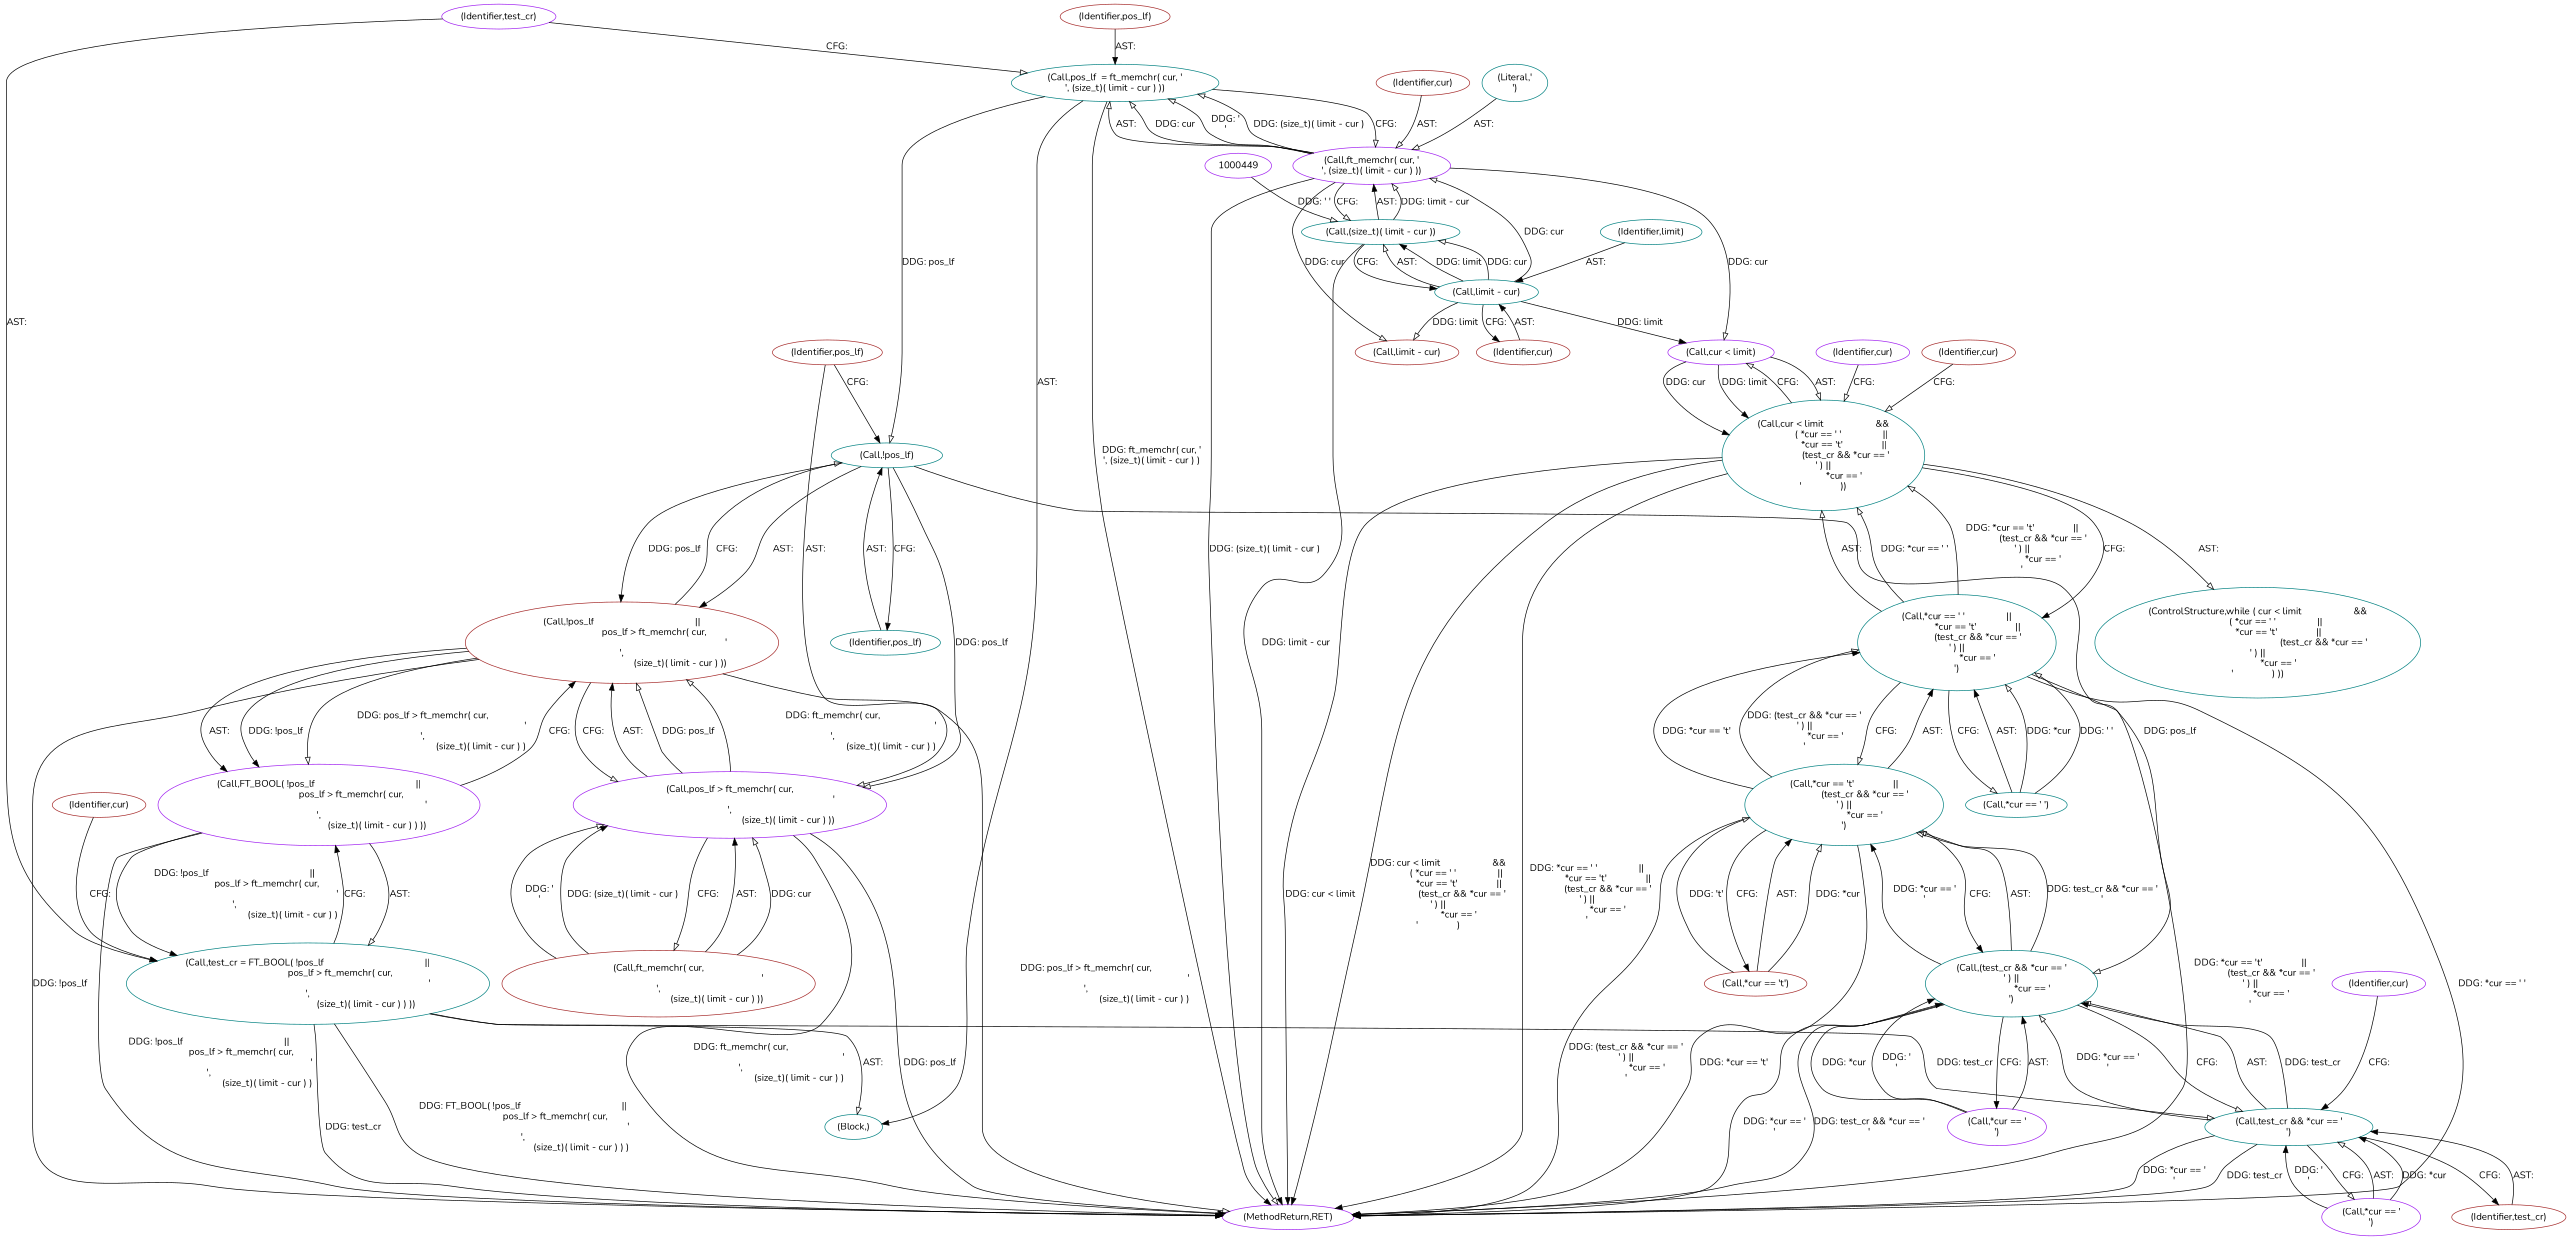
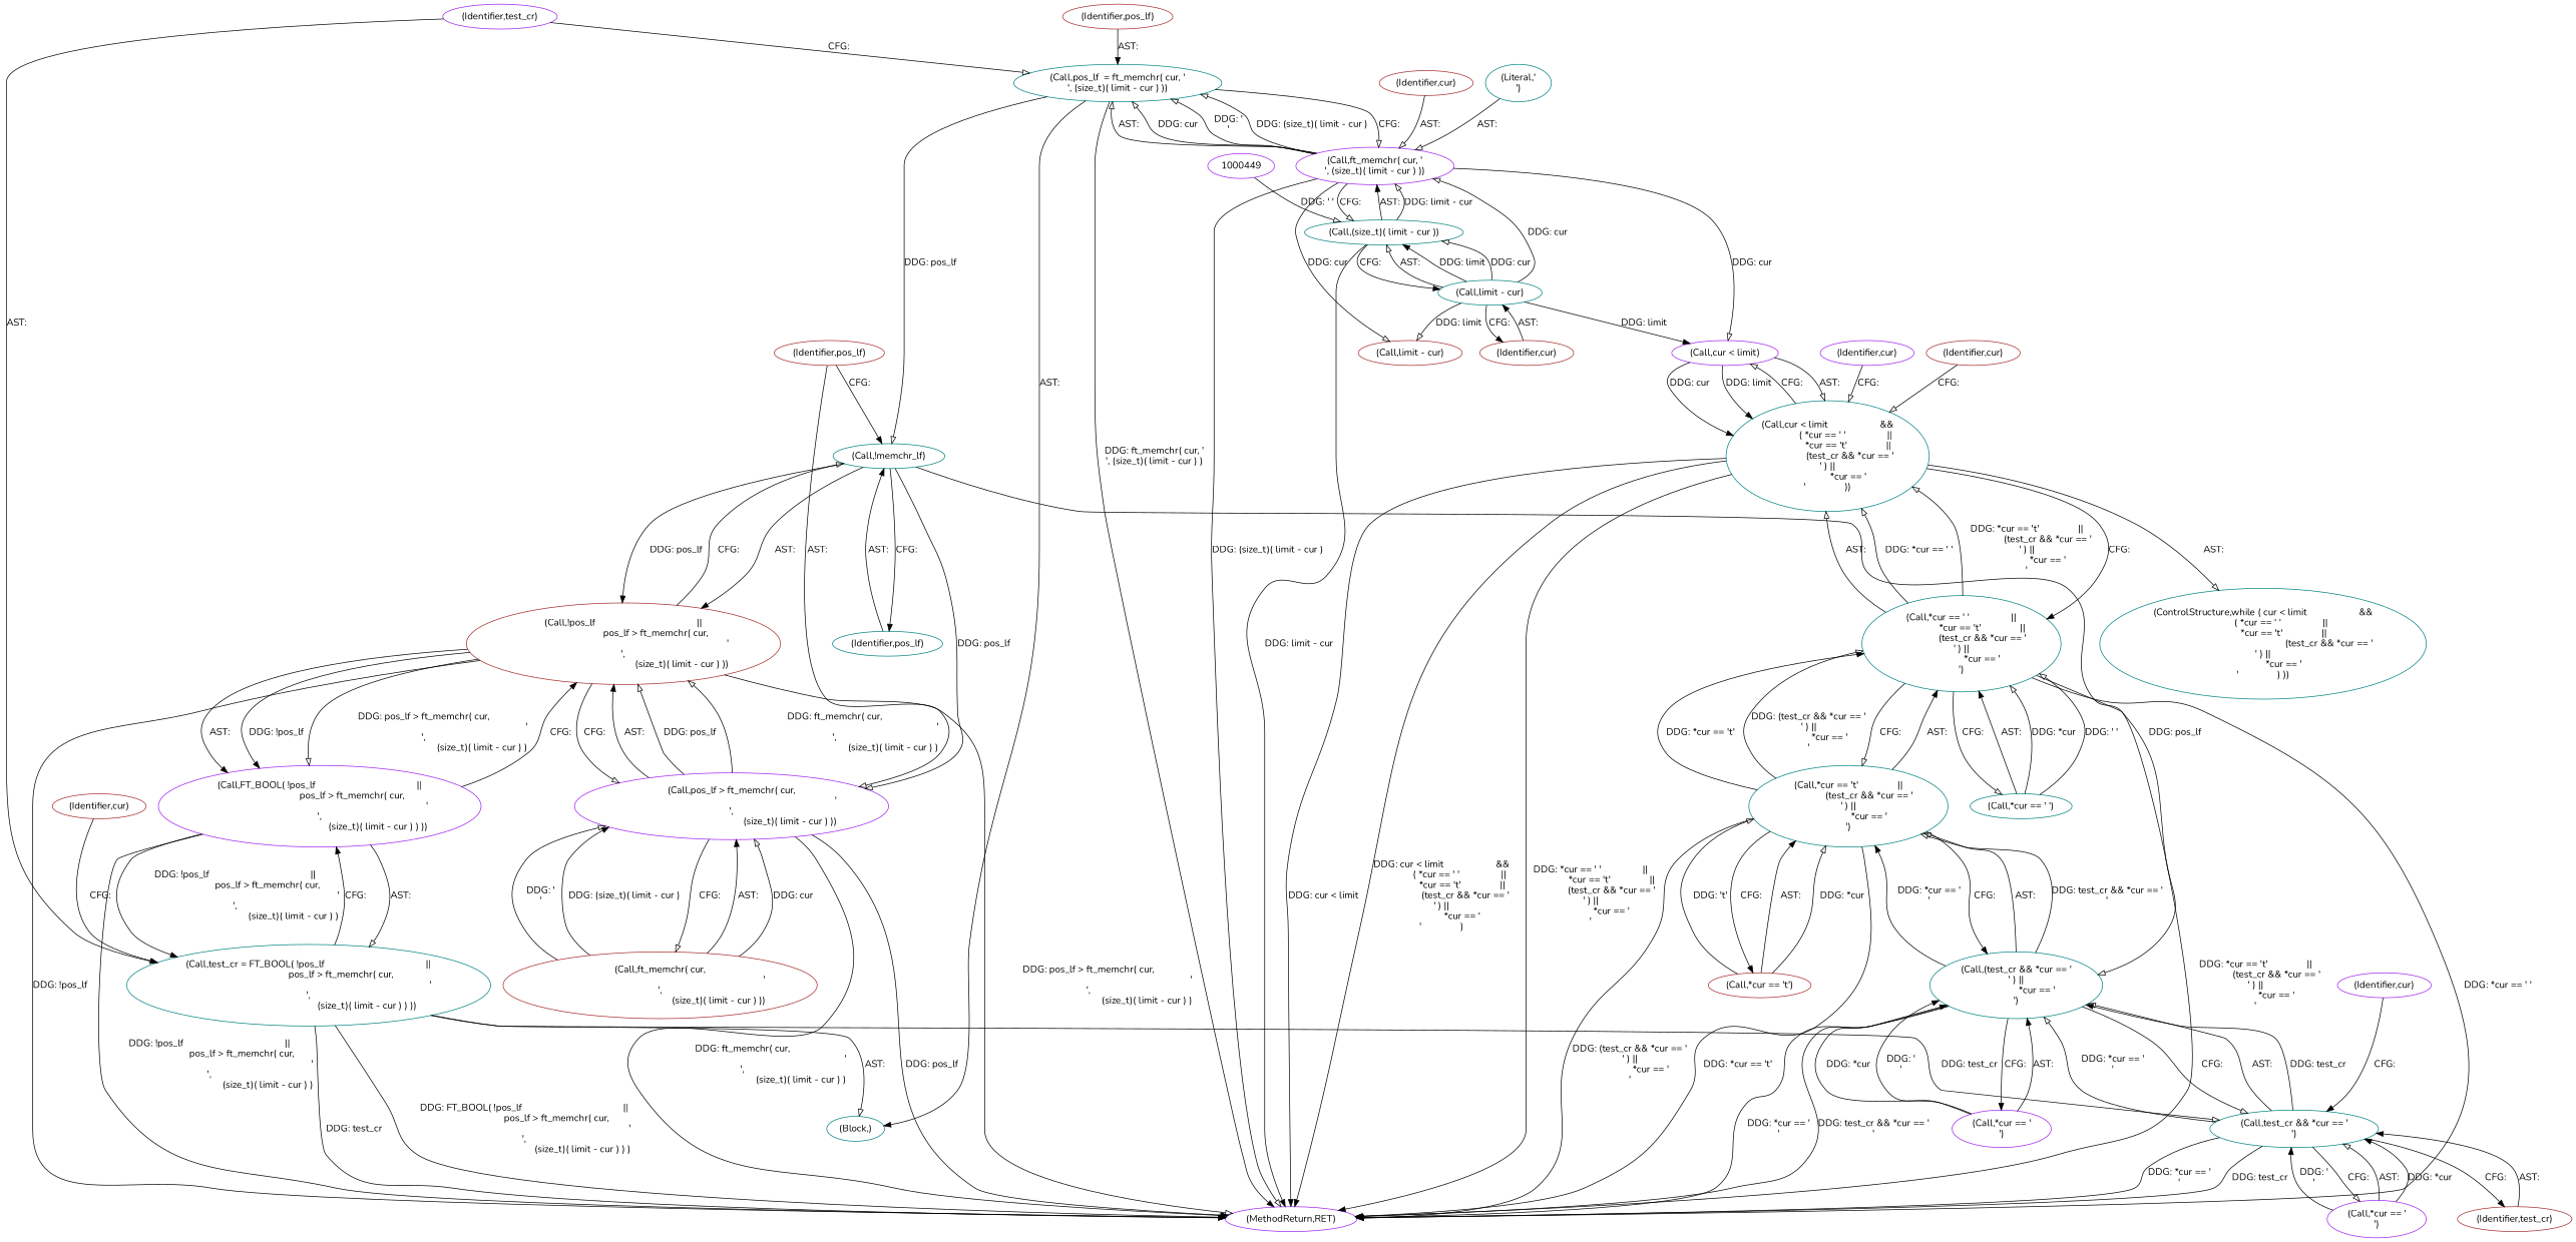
  digraph {
    fontname=Nunito
    node [color=teal fontname=Nunito]
    edge [arrowhead=onormal fontname=Nunito]
    n1 [label="(Call,pos_lf  = ft_memchr( cur, '\n', (size_t)( limit - cur ) ))"]
    n2 [color=purple label="(Call,ft_memchr( cur, '\n', (size_t)( limit - cur ) ))"]
-   n3 [label="(Call,!pos_lf)"]
+   n3 [label="(Call,!memchr_lf)"]
    n4 [label="(Block,)"]
    n5 [color=purple label="(MethodReturn,RET)"]
    n6 [label="(Call,(size_t)( limit - cur ))"]
    n7 [color=brown label="(Call,limit - cur)"]
    n8 [color=purple label="(Call,cur < limit)"]
    n9 [color=brown label="(Call,!pos_lf                                       ||\n                         pos_lf > ft_memchr( cur,\n                                             '\r',\n                                             (size_t)( limit - cur ) ))"]
    n10 [color=purple label="(Call,pos_lf > ft_memchr( cur,\n                                             '\r',\n                                             (size_t)( limit - cur ) ))"]
    n11 [label="(Identifier,pos_lf)"]
    n12 [label="(Call,(test_cr && *cur == '\r' ) ||\n                *cur == '\n')"]
    n13 [label="(Call,limit - cur)"]
    n14 [label="(Call,cur < limit                    &&\n              ( *cur == ' '                ||\n                *cur == '\t'               ||\n                (test_cr && *cur == '\r' ) ||\n                *cur == '\n'               ))"]
    n15 [color=brown label="(Identifier,cur)"]
    n16 [color=purple label="(Call,FT_BOOL( !pos_lf                                       ||\n                         pos_lf > ft_memchr( cur,\n                                             '\r',\n                                             (size_t)( limit - cur ) ) ))"]
    n17 [color=brown label="(Call,ft_memchr( cur,\n                                             '\r',\n                                             (size_t)( limit - cur ) ))"]
    n18 [label="(Call,test_cr = FT_BOOL( !pos_lf                                       ||\n                         pos_lf > ft_memchr( cur,\n                                             '\r',\n                                             (size_t)( limit - cur ) ) ))"]
    n19 [label="(Call,test_cr && *cur == '\r')"]
    n20 [color=brown label="(Identifier,test_cr)"]
    n21 [color=purple label="(Call,*cur == '\r')"]
    n22 [label="(Call,*cur == '\t'               ||\n                (test_cr && *cur == '\r' ) ||\n                *cur == '\n')"]
    n23 [color=purple label="(Call,*cur == '\n')"]
    n24 [label="(Call,*cur == ' '                ||\n                *cur == '\t'               ||\n                (test_cr && *cur == '\r' ) ||\n                *cur == '\n')"]
    n25 [color=brown label="(Call,*cur == '\t')"]
    n26 [label="(Call,*cur == ' ')"]
    n27 [label="(ControlStructure,while ( cur < limit                    &&\n              ( *cur == ' '                ||\n                *cur == '\t'               ||\n                (test_cr && *cur == '\r' ) ||\n                *cur == '\n'               ) ))"]
    n28 [color=brown label="(Identifier,cur)"]
    n29 [label="(Literal,'\n')"]
    n30 [color=purple label="(Identifier,cur)"]
    n31 [color=brown label="(Identifier,cur)"]
    n32 [color=brown label="(Identifier,pos_lf)"]
    n33 [color=brown label="(Identifier,pos_lf)"]
    n34 [color=purple label="(Identifier,test_cr)"]
-   n35 [label="(Identifier,limit)"]
    n36 [color=purple label="(Identifier,cur)"]
    n37 [color=brown label="(Identifier,cur)"]
    1000449 [color=purple]
    n1 -> n2 [label="CFG: "]
    n1 -> n3 [label="DDG: pos_lf"]
    n1 -> n4 [arrowhead=normal label="AST: "]
    n1 -> n5 [arrowhead=normal label="DDG: ft_memchr( cur, '\n', (size_t)( limit - cur ) )"]
    n2 -> n1 [label="AST: "]
    n2 -> n1 [label="DDG: cur"]
    n2 -> n1 [label="DDG: '\n'"]
    n2 -> n1 [label="DDG: (size_t)( limit - cur )"]
    n2 -> n5 [label="DDG: (size_t)( limit - cur )"]
    n2 -> n6 [label="CFG: "]
    n2 -> n7 [label="DDG: cur"]
    n2 -> n8 [label="DDG: cur"]
    n3 -> n9 [arrowhead=normal label="AST: "]
    n3 -> n9 [arrowhead=normal label="DDG: pos_lf"]
    n3 -> n10 [label="DDG: pos_lf"]
    n3 -> n11 [arrowhead=normal label="CFG: "]
    n3 -> n12 [label="DDG: pos_lf"]
    n6 -> n2 [arrowhead=normal label="AST: "]
    n6 -> n2 [label="DDG: limit - cur"]
    n6 -> n5 [arrowhead=normal label="DDG: limit - cur"]
    n6 -> n13 [arrowhead=normal label="CFG: "]
    n8 -> n14 [label="AST: "]
    n8 -> n14 [arrowhead=normal label="DDG: cur"]
    n8 -> n14 [arrowhead=normal label="DDG: limit"]
    n9 -> n3 [label="CFG: "]
    n9 -> n5 [label="DDG: pos_lf > ft_memchr( cur,\n                                             '\r',\n                                             (size_t)( limit - cur ) )"]
    n9 -> n5 [arrowhead=normal label="DDG: !pos_lf"]
    n9 -> n10 [label="CFG: "]
    n9 -> n16 [arrowhead=normal label="AST: "]
    n9 -> n16 [arrowhead=normal label="DDG: !pos_lf"]
    n9 -> n16 [label="DDG: pos_lf > ft_memchr( cur,\n                                             '\r',\n                                             (size_t)( limit - cur ) )"]
    n10 -> n5 [label="DDG: ft_memchr( cur,\n                                             '\r',\n                                             (size_t)( limit - cur ) )"]
    n10 -> n5 [arrowhead=normal label="DDG: pos_lf"]
    n10 -> n9 [arrowhead=normal label="AST: "]
    n10 -> n9 [label="DDG: pos_lf"]
    n10 -> n9 [label="DDG: ft_memchr( cur,\n                                             '\r',\n                                             (size_t)( limit - cur ) )"]
    n10 -> n17 [label="CFG: "]
    n11 -> n3 [arrowhead=normal label="AST: "]
    n12 -> n5 [arrowhead=normal label="DDG: *cur == '\n'"]
    n12 -> n5 [label="DDG: test_cr && *cur == '\r'"]
    n12 -> n19 [label="CFG: "]
    n12 -> n22 [label="AST: "]
    n12 -> n22 [label="DDG: test_cr && *cur == '\r'"]
    n12 -> n22 [arrowhead=normal label="DDG: *cur == '\n'"]
    n12 -> n23 [arrowhead=normal label="CFG: "]
    n13 -> n2 [label="DDG: cur"]
    n13 -> n6 [label="AST: "]
    n13 -> n6 [arrowhead=normal label="DDG: limit"]
    n13 -> n6 [label="DDG: cur"]
    n13 -> n7 [label="DDG: limit"]
    n13 -> n8 [arrowhead=normal label="DDG: limit"]
    n13 -> n15 [arrowhead=normal label="CFG: "]
    n14 -> n5 [arrowhead=normal label="DDG: *cur == ' '                ||\n                *cur == '\t'               ||\n                (test_cr && *cur == '\r' ) ||\n                *cur == '\n'"]
    n14 -> n5 [arrowhead=normal label="DDG: cur < limit"]
    n14 -> n5 [arrowhead=normal label="DDG: cur < limit                    &&\n              ( *cur == ' '                ||\n                *cur == '\t'               ||\n                (test_cr && *cur == '\r' ) ||\n                *cur == '\n'               )"]
    n14 -> n8 [label="CFG: "]
    n14 -> n24 [arrowhead=normal label="CFG: "]
    n14 -> n27 [label="AST: "]
    n15 -> n13 [arrowhead=normal label="AST: "]
    n16 -> n5 [label="DDG: !pos_lf                                       ||\n                         pos_lf > ft_memchr( cur,\n                                             '\r',\n                                             (size_t)( limit - cur ) )"]
    n16 -> n9 [arrowhead=normal label="CFG: "]
    n16 -> n18 [label="AST: "]
    n16 -> n18 [arrowhead=normal label="DDG: !pos_lf                                       ||\n                         pos_lf > ft_memchr( cur,\n                                             '\r',\n                                             (size_t)( limit - cur ) )"]
    n17 -> n10 [arrowhead=normal label="AST: "]
    n17 -> n10 [label="DDG: cur"]
    n17 -> n10 [label="DDG: '\r'"]
    n17 -> n10 [arrowhead=normal label="DDG: (size_t)( limit - cur )"]
    n18 -> n4 [label="AST: "]
    n18 -> n5 [label="DDG: FT_BOOL( !pos_lf                                       ||\n                         pos_lf > ft_memchr( cur,\n                                             '\r',\n                                             (size_t)( limit - cur ) ) )"]
    n18 -> n5 [arrowhead=normal label="DDG: test_cr"]
    n18 -> n16 [arrowhead=normal label="CFG: "]
    n18 -> n19 [label="DDG: test_cr"]
    n19 -> n5 [label="DDG: test_cr"]
    n19 -> n5 [arrowhead=normal label="DDG: *cur == '\r'"]
    n19 -> n12 [label="AST: "]
    n19 -> n12 [arrowhead=normal label="DDG: test_cr"]
    n19 -> n12 [label="DDG: *cur == '\r'"]
    n19 -> n20 [arrowhead=normal label="CFG: "]
    n19 -> n21 [label="CFG: "]
    n20 -> n19 [arrowhead=normal label="AST: "]
    n21 -> n19 [label="AST: "]
    n21 -> n19 [arrowhead=normal label="DDG: *cur"]
    n21 -> n19 [arrowhead=normal label="DDG: '\r'"]
    n22 -> n5 [label="DDG: *cur == '\t'"]
    n22 -> n5 [label="DDG: (test_cr && *cur == '\r' ) ||\n                *cur == '\n'"]
    n22 -> n12 [arrowhead=normal label="CFG: "]
    n22 -> n24 [arrowhead=normal label="AST: "]
    n22 -> n24 [arrowhead=normal label="DDG: *cur == '\t'"]
    n22 -> n24 [label="DDG: (test_cr && *cur == '\r' ) ||\n                *cur == '\n'"]
    n22 -> n25 [arrowhead=normal label="CFG: "]
    n23 -> n12 [arrowhead=normal label="AST: "]
    n23 -> n12 [arrowhead=normal label="DDG: *cur"]
    n23 -> n12 [arrowhead=normal label="DDG: '\n'"]
    n24 -> n5 [arrowhead=normal label="DDG: *cur == '\t'               ||\n                (test_cr && *cur == '\r' ) ||\n                *cur == '\n'"]
    n24 -> n5 [arrowhead=normal label="DDG: *cur == ' '"]
    n24 -> n14 [label="AST: "]
    n24 -> n14 [label="DDG: *cur == ' '"]
    n24 -> n14 [label="DDG: *cur == '\t'               ||\n                (test_cr && *cur == '\r' ) ||\n                *cur == '\n'"]
    n24 -> n22 [label="CFG: "]
    n24 -> n26 [label="CFG: "]
    n25 -> n22 [arrowhead=normal label="AST: "]
    n25 -> n22 [label="DDG: *cur"]
    n25 -> n22 [label="DDG: '\t'"]
    n26 -> n24 [arrowhead=normal label="AST: "]
    n26 -> n24 [label="DDG: *cur"]
    n26 -> n24 [label="DDG: ' '"]
    n28 -> n18 [arrowhead=normal label="CFG: "]
    n29 -> n2 [label="AST: "]
    n30 -> n19 [arrowhead=normal label="CFG: "]
    n31 -> n14 [label="CFG: "]
    n32 -> n1 [arrowhead=normal label="AST: "]
    n33 -> n3 [arrowhead=normal label="CFG: "]
    n33 -> n10 [label="AST: "]
    n34 -> n1 [label="CFG: "]
    n34 -> n18 [label="AST: "]
-   n35 -> n13 [arrowhead=normal label="AST: "]
    n36 -> n14 [label="CFG: "]
    n37 -> n2 [label="AST: "]
    1000449 -> n6 [label="DDG: ' '"]
  }
